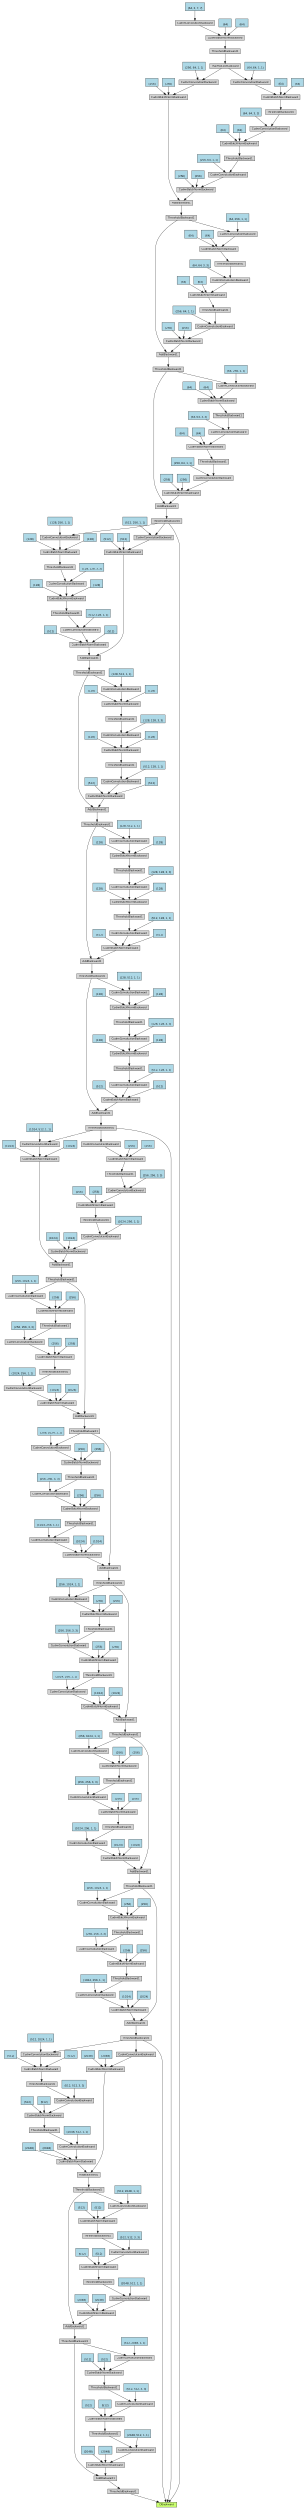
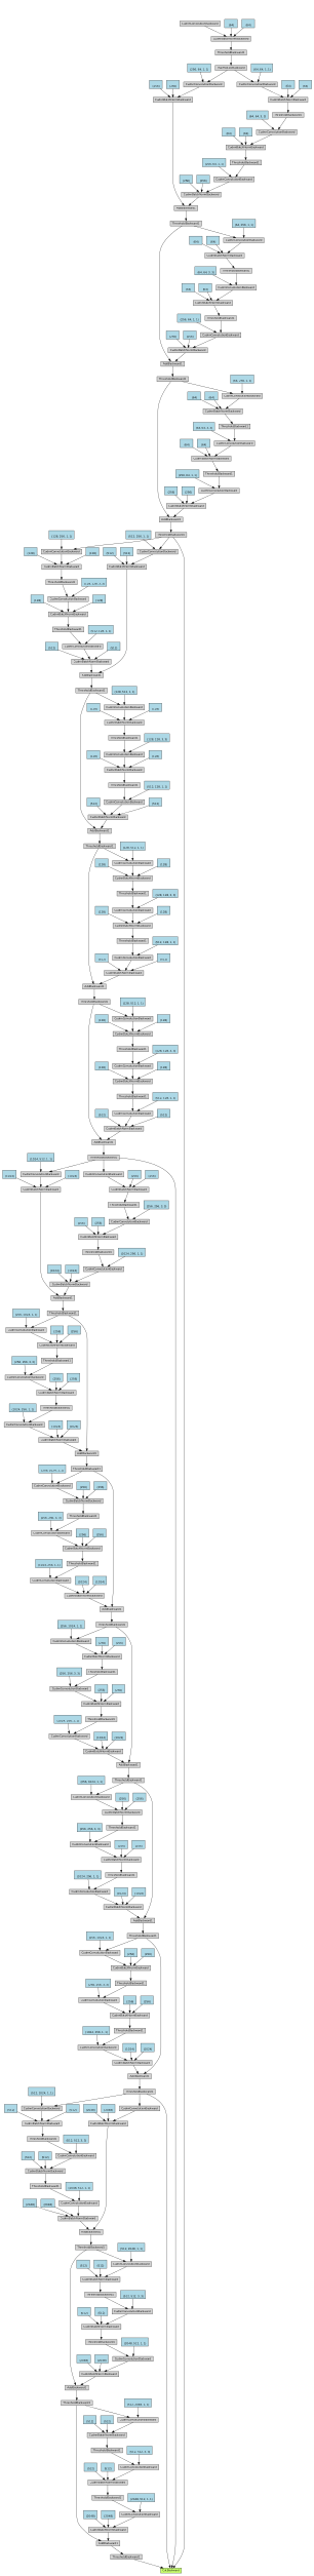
  digraph {
    fontname=Nunito
    node [align=left fontname=Nunito fontsize=12 ranksep=0.1 shape=box style=filled]
    edge [fontname=Nunito]
-   n1 [fillcolor=darkolivegreen1 height=0.2 label=DBackward]
+   n1 [fillcolor=darkolivegreen1 height=0.2 label=CatBackward]
    n2 [height=0.2 label=ThresholdBackward1]
    n3 [height=0.2 label=CudnnConvolutionBackward]
    n4 [height=0.2 label=CudnnConvolutionBackward]
    n5 [height=0.2 label=CudnnBatchNormBackward]
    n6 [height=0.2 label=CudnnBatchNormBackward]
    n7 [height=0.2 label=AddBackward1]
    n8 [height=0.2 label=CudnnBatchNormBackward]
    n9 [height=0.2 label=CudnnConvolutionBackward]
    n10 [height=0.2 label=ThresholdBackward1]
    n11 [height=0.2 label=CudnnBatchNormBackward]
    n12 [height=0.2 label=CudnnConvolutionBackward]
    n13 [height=0.2 label=ThresholdBackward1]
    n14 [height=0.2 label=CudnnBatchNormBackward]
    n15 [height=0.2 label=CudnnConvolutionBackward]
    n16 [height=0.2 label=ThresholdBackward1]
    n17 [height=0.2 label=AddBackward1]
    n18 [height=0.2 label=CudnnBatchNormBackward]
    n19 [height=0.2 label=CudnnConvolutionBackward]
    n20 [height=0.2 label=ThresholdBackward1]
    n21 [height=0.2 label=CudnnBatchNormBackward]
    n22 [height=0.2 label=CudnnConvolutionBackward]
    n23 [height=0.2 label=ThresholdBackward1]
    n24 [height=0.2 label=CudnnBatchNormBackward]
    n25 [height=0.2 label=CudnnConvolutionBackward]
    n26 [height=0.2 label=ThresholdBackward1]
    n27 [height=0.2 label=AddBackward1]
    n28 [height=0.2 label=CudnnBatchNormBackward]
    n29 [height=0.2 label=CudnnConvolutionBackward]
    n30 [height=0.2 label=ThresholdBackward1]
    n31 [height=0.2 label=CudnnBatchNormBackward]
    n32 [height=0.2 label=CudnnConvolutionBackward]
    n33 [height=0.2 label=ThresholdBackward1]
    n34 [height=0.2 label=CudnnBatchNormBackward]
    n35 [height=0.2 label=CudnnConvolutionBackward]
    n36 [height=0.2 label=MaxPool2DBackward]
    n37 [height=0.2 label=CudnnConvolutionBackward]
    n38 [height=0.2 label=CudnnBatchNormBackward]
    n39 [height=0.2 label=ThresholdBackward1]
    n40 [height=0.2 label=CudnnBatchNormBackward]
    n41 [height=0.2 label=CudnnConvolutionBackward]
-   n42 [fillcolor=lightblue height=0.2 label="\n (64, 3, 7, 7)"]
    n43 [fillcolor=lightblue height=0.2 label="\n (64)"]
    n44 [fillcolor=lightblue height=0.2 label="\n (64)"]
    n45 [fillcolor=lightblue height=0.2 label="\n (64, 64, 1, 1)"]
    n46 [fillcolor=lightblue height=0.2 label="\n (64)"]
    n47 [fillcolor=lightblue height=0.2 label="\n (64)"]
    n48 [fillcolor=lightblue height=0.2 label="\n (64, 64, 3, 3)"]
    n49 [fillcolor=lightblue height=0.2 label="\n (64)"]
    n50 [fillcolor=lightblue height=0.2 label="\n (64)"]
    n51 [fillcolor=lightblue height=0.2 label="\n (256, 64, 1, 1)"]
    n52 [fillcolor=lightblue height=0.2 label="\n (256)"]
    n53 [fillcolor=lightblue height=0.2 label="\n (256)"]
    n54 [fillcolor=lightblue height=0.2 label="\n (256, 64, 1, 1)"]
    n55 [fillcolor=lightblue height=0.2 label="\n (256)"]
    n56 [fillcolor=lightblue height=0.2 label="\n (256)"]
    n57 [fillcolor=lightblue height=0.2 label="\n (64, 256, 1, 1)"]
    n58 [fillcolor=lightblue height=0.2 label="\n (64)"]
    n59 [fillcolor=lightblue height=0.2 label="\n (64)"]
    n60 [fillcolor=lightblue height=0.2 label="\n (64, 64, 3, 3)"]
    n61 [fillcolor=lightblue height=0.2 label="\n (64)"]
    n62 [fillcolor=lightblue height=0.2 label="\n (64)"]
    n63 [fillcolor=lightblue height=0.2 label="\n (256, 64, 1, 1)"]
    n64 [fillcolor=lightblue height=0.2 label="\n (256)"]
    n65 [fillcolor=lightblue height=0.2 label="\n (256)"]
    n66 [fillcolor=lightblue height=0.2 label="\n (64, 256, 1, 1)"]
    n67 [fillcolor=lightblue height=0.2 label="\n (64)"]
    n68 [fillcolor=lightblue height=0.2 label="\n (64)"]
    n69 [fillcolor=lightblue height=0.2 label="\n (64, 64, 3, 3)"]
    n70 [fillcolor=lightblue height=0.2 label="\n (64)"]
    n71 [fillcolor=lightblue height=0.2 label="\n (64)"]
    n72 [fillcolor=lightblue height=0.2 label="\n (256, 64, 1, 1)"]
    n73 [fillcolor=lightblue height=0.2 label="\n (256)"]
    n74 [fillcolor=lightblue height=0.2 label="\n (256)"]
    n75 [height=0.2 label=ThresholdBackward1]
    n76 [height=0.2 label=CudnnConvolutionBackward]
    n77 [height=0.2 label=CudnnConvolutionBackward]
    n78 [height=0.2 label=CudnnBatchNormBackward]
    n79 [height=0.2 label=CudnnBatchNormBackward]
    n80 [height=0.2 label=AddBackward1]
    n81 [height=0.2 label=CudnnBatchNormBackward]
    n82 [height=0.2 label=CudnnConvolutionBackward]
    n83 [height=0.2 label=ThresholdBackward1]
    n84 [height=0.2 label=CudnnBatchNormBackward]
    n85 [height=0.2 label=CudnnConvolutionBackward]
    n86 [height=0.2 label=ThresholdBackward1]
    n87 [height=0.2 label=CudnnBatchNormBackward]
    n88 [height=0.2 label=CudnnConvolutionBackward]
    n89 [height=0.2 label=ThresholdBackward1]
    n90 [height=0.2 label=AddBackward1]
    n91 [height=0.2 label=CudnnBatchNormBackward]
    n92 [height=0.2 label=CudnnConvolutionBackward]
    n93 [height=0.2 label=ThresholdBackward1]
    n94 [height=0.2 label=CudnnBatchNormBackward]
    n95 [height=0.2 label=CudnnConvolutionBackward]
    n96 [height=0.2 label=ThresholdBackward1]
    n97 [height=0.2 label=CudnnBatchNormBackward]
    n98 [height=0.2 label=CudnnConvolutionBackward]
    n99 [height=0.2 label=ThresholdBackward1]
    n100 [height=0.2 label=AddBackward1]
    n101 [height=0.2 label=CudnnBatchNormBackward]
    n102 [height=0.2 label=CudnnConvolutionBackward]
    n103 [height=0.2 label=ThresholdBackward1]
    n104 [height=0.2 label=CudnnBatchNormBackward]
    n105 [height=0.2 label=CudnnConvolutionBackward]
    n106 [height=0.2 label=ThresholdBackward1]
    n107 [height=0.2 label=CudnnBatchNormBackward]
    n108 [height=0.2 label=CudnnConvolutionBackward]
    n109 [height=0.2 label=ThresholdBackward1]
    n110 [height=0.2 label=AddBackward1]
    n111 [height=0.2 label=CudnnBatchNormBackward]
    n112 [height=0.2 label=CudnnConvolutionBackward]
    n113 [height=0.2 label=ThresholdBackward1]
    n114 [height=0.2 label=CudnnBatchNormBackward]
    n115 [height=0.2 label=CudnnConvolutionBackward]
    n116 [height=0.2 label=ThresholdBackward1]
    n117 [fillcolor=lightblue height=0.2 label="\n (128, 256, 1, 1)"]
    n118 [fillcolor=lightblue height=0.2 label="\n (128)"]
    n119 [fillcolor=lightblue height=0.2 label="\n (128)"]
    n120 [fillcolor=lightblue height=0.2 label="\n (128, 128, 3, 3)"]
    n121 [fillcolor=lightblue height=0.2 label="\n (128)"]
    n122 [fillcolor=lightblue height=0.2 label="\n (128)"]
    n123 [fillcolor=lightblue height=0.2 label="\n (512, 128, 1, 1)"]
    n124 [fillcolor=lightblue height=0.2 label="\n (512)"]
    n125 [fillcolor=lightblue height=0.2 label="\n (512)"]
    n126 [fillcolor=lightblue height=0.2 label="\n (512, 256, 1, 1)"]
    n127 [fillcolor=lightblue height=0.2 label="\n (512)"]
    n128 [fillcolor=lightblue height=0.2 label="\n (512)"]
    n129 [fillcolor=lightblue height=0.2 label="\n (128, 512, 1, 1)"]
    n130 [fillcolor=lightblue height=0.2 label="\n (128)"]
    n131 [fillcolor=lightblue height=0.2 label="\n (128)"]
    n132 [fillcolor=lightblue height=0.2 label="\n (128, 128, 3, 3)"]
    n133 [fillcolor=lightblue height=0.2 label="\n (128)"]
    n134 [fillcolor=lightblue height=0.2 label="\n (128)"]
    n135 [fillcolor=lightblue height=0.2 label="\n (512, 128, 1, 1)"]
    n136 [fillcolor=lightblue height=0.2 label="\n (512)"]
    n137 [fillcolor=lightblue height=0.2 label="\n (512)"]
    n138 [fillcolor=lightblue height=0.2 label="\n (128, 512, 1, 1)"]
    n139 [fillcolor=lightblue height=0.2 label="\n (128)"]
    n140 [fillcolor=lightblue height=0.2 label="\n (128)"]
    n141 [fillcolor=lightblue height=0.2 label="\n (128, 128, 3, 3)"]
    n142 [fillcolor=lightblue height=0.2 label="\n (128)"]
    n143 [fillcolor=lightblue height=0.2 label="\n (128)"]
    n144 [fillcolor=lightblue height=0.2 label="\n (512, 128, 1, 1)"]
    n145 [fillcolor=lightblue height=0.2 label="\n (512)"]
    n146 [fillcolor=lightblue height=0.2 label="\n (512)"]
    n147 [fillcolor=lightblue height=0.2 label="\n (128, 512, 1, 1)"]
    n148 [fillcolor=lightblue height=0.2 label="\n (128)"]
    n149 [fillcolor=lightblue height=0.2 label="\n (128)"]
    n150 [fillcolor=lightblue height=0.2 label="\n (128, 128, 3, 3)"]
    n151 [fillcolor=lightblue height=0.2 label="\n (128)"]
    n152 [fillcolor=lightblue height=0.2 label="\n (128)"]
    n153 [fillcolor=lightblue height=0.2 label="\n (512, 128, 1, 1)"]
    n154 [fillcolor=lightblue height=0.2 label="\n (512)"]
    n155 [fillcolor=lightblue height=0.2 label="\n (512)"]
    n156 [height=0.2 label=ThresholdBackward1]
    n157 [height=0.2 label=CudnnConvolutionBackward]
    n158 [height=0.2 label=CudnnConvolutionBackward]
    n159 [height=0.2 label=CudnnBatchNormBackward]
    n160 [height=0.2 label=CudnnBatchNormBackward]
    n161 [height=0.2 label=AddBackward1]
    n162 [height=0.2 label=CudnnBatchNormBackward]
    n163 [height=0.2 label=CudnnConvolutionBackward]
    n164 [height=0.2 label=ThresholdBackward1]
    n165 [height=0.2 label=CudnnBatchNormBackward]
    n166 [height=0.2 label=CudnnConvolutionBackward]
    n167 [height=0.2 label=ThresholdBackward1]
    n168 [height=0.2 label=CudnnBatchNormBackward]
    n169 [height=0.2 label=CudnnConvolutionBackward]
    n170 [height=0.2 label=ThresholdBackward1]
    n171 [height=0.2 label=AddBackward1]
    n172 [height=0.2 label=CudnnBatchNormBackward]
    n173 [height=0.2 label=CudnnConvolutionBackward]
    n174 [height=0.2 label=ThresholdBackward1]
    n175 [height=0.2 label=CudnnBatchNormBackward]
    n176 [height=0.2 label=CudnnConvolutionBackward]
    n177 [height=0.2 label=ThresholdBackward1]
    n178 [height=0.2 label=CudnnBatchNormBackward]
    n179 [height=0.2 label=CudnnConvolutionBackward]
    n180 [height=0.2 label=ThresholdBackward1]
    n181 [height=0.2 label=AddBackward1]
    n182 [height=0.2 label=CudnnBatchNormBackward]
    n183 [height=0.2 label=CudnnConvolutionBackward]
    n184 [height=0.2 label=ThresholdBackward1]
    n185 [height=0.2 label=CudnnBatchNormBackward]
    n186 [height=0.2 label=CudnnConvolutionBackward]
    n187 [height=0.2 label=ThresholdBackward1]
    n188 [height=0.2 label=CudnnBatchNormBackward]
    n189 [height=0.2 label=CudnnConvolutionBackward]
    n190 [height=0.2 label=ThresholdBackward1]
    n191 [height=0.2 label=AddBackward1]
    n192 [height=0.2 label=CudnnBatchNormBackward]
    n193 [height=0.2 label=CudnnConvolutionBackward]
    n194 [height=0.2 label=ThresholdBackward1]
    n195 [height=0.2 label=CudnnBatchNormBackward]
    n196 [height=0.2 label=CudnnConvolutionBackward]
    n197 [height=0.2 label=ThresholdBackward1]
    n198 [height=0.2 label=CudnnBatchNormBackward]
    n199 [height=0.2 label=CudnnConvolutionBackward]
    n200 [height=0.2 label=ThresholdBackward1]
    n201 [height=0.2 label=AddBackward1]
    n202 [height=0.2 label=CudnnBatchNormBackward]
    n203 [height=0.2 label=CudnnConvolutionBackward]
    n204 [height=0.2 label=ThresholdBackward1]
    n205 [height=0.2 label=CudnnBatchNormBackward]
    n206 [height=0.2 label=CudnnConvolutionBackward]
    n207 [height=0.2 label=ThresholdBackward1]
    n208 [height=0.2 label=CudnnBatchNormBackward]
    n209 [height=0.2 label=CudnnConvolutionBackward]
    n210 [height=0.2 label=ThresholdBackward1]
    n211 [height=0.2 label=AddBackward1]
    n212 [height=0.2 label=CudnnBatchNormBackward]
    n213 [height=0.2 label=CudnnConvolutionBackward]
    n214 [height=0.2 label=ThresholdBackward1]
    n215 [height=0.2 label=CudnnBatchNormBackward]
    n216 [height=0.2 label=CudnnConvolutionBackward]
    n217 [height=0.2 label=ThresholdBackward1]
    n218 [fillcolor=lightblue height=0.2 label="\n (256)"]
    n219 [fillcolor=lightblue height=0.2 label="\n (256)"]
    n220 [fillcolor=lightblue height=0.2 label="\n (256, 256, 3, 3)"]
    n221 [fillcolor=lightblue height=0.2 label="\n (256)"]
    n222 [fillcolor=lightblue height=0.2 label="\n (256)"]
    n223 [fillcolor=lightblue height=0.2 label="\n (1024, 256, 1, 1)"]
    n224 [fillcolor=lightblue height=0.2 label="\n (1024)"]
    n225 [fillcolor=lightblue height=0.2 label="\n (1024)"]
    n226 [fillcolor=lightblue height=0.2 label="\n (1024, 512, 1, 1)"]
    n227 [fillcolor=lightblue height=0.2 label="\n (1024)"]
    n228 [fillcolor=lightblue height=0.2 label="\n (1024)"]
    n229 [fillcolor=lightblue height=0.2 label="\n (256, 1024, 1, 1)"]
    n230 [fillcolor=lightblue height=0.2 label="\n (256)"]
    n231 [fillcolor=lightblue height=0.2 label="\n (256)"]
    n232 [fillcolor=lightblue height=0.2 label="\n (256, 256, 3, 3)"]
    n233 [fillcolor=lightblue height=0.2 label="\n (256)"]
    n234 [fillcolor=lightblue height=0.2 label="\n (256)"]
    n235 [fillcolor=lightblue height=0.2 label="\n (1024, 256, 1, 1)"]
    n236 [fillcolor=lightblue height=0.2 label="\n (1024)"]
    n237 [fillcolor=lightblue height=0.2 label="\n (1024)"]
    n238 [fillcolor=lightblue height=0.2 label="\n (256, 1024, 1, 1)"]
    n239 [fillcolor=lightblue height=0.2 label="\n (256)"]
    n240 [fillcolor=lightblue height=0.2 label="\n (256)"]
    n241 [fillcolor=lightblue height=0.2 label="\n (256, 256, 3, 3)"]
    n242 [fillcolor=lightblue height=0.2 label="\n (256)"]
    n243 [fillcolor=lightblue height=0.2 label="\n (256)"]
    n244 [fillcolor=lightblue height=0.2 label="\n (1024, 256, 1, 1)"]
    n245 [fillcolor=lightblue height=0.2 label="\n (1024)"]
    n246 [fillcolor=lightblue height=0.2 label="\n (1024)"]
    n247 [fillcolor=lightblue height=0.2 label="\n (256, 1024, 1, 1)"]
    n248 [fillcolor=lightblue height=0.2 label="\n (256)"]
    n249 [fillcolor=lightblue height=0.2 label="\n (256)"]
    n250 [fillcolor=lightblue height=0.2 label="\n (256, 256, 3, 3)"]
    n251 [fillcolor=lightblue height=0.2 label="\n (256)"]
    n252 [fillcolor=lightblue height=0.2 label="\n (256)"]
    n253 [fillcolor=lightblue height=0.2 label="\n (1024, 256, 1, 1)"]
    n254 [fillcolor=lightblue height=0.2 label="\n (1024)"]
    n255 [fillcolor=lightblue height=0.2 label="\n (1024)"]
    n256 [fillcolor=lightblue height=0.2 label="\n (256, 1024, 1, 1)"]
    n257 [fillcolor=lightblue height=0.2 label="\n (256)"]
    n258 [fillcolor=lightblue height=0.2 label="\n (256)"]
    n259 [fillcolor=lightblue height=0.2 label="\n (256, 256, 3, 3)"]
    n260 [fillcolor=lightblue height=0.2 label="\n (256)"]
    n261 [fillcolor=lightblue height=0.2 label="\n (256)"]
    n262 [fillcolor=lightblue height=0.2 label="\n (1024, 256, 1, 1)"]
    n263 [fillcolor=lightblue height=0.2 label="\n (1024)"]
    n264 [fillcolor=lightblue height=0.2 label="\n (1024)"]
    n265 [fillcolor=lightblue height=0.2 label="\n (256, 1024, 1, 1)"]
    n266 [fillcolor=lightblue height=0.2 label="\n (256)"]
    n267 [fillcolor=lightblue height=0.2 label="\n (256)"]
    n268 [fillcolor=lightblue height=0.2 label="\n (256, 256, 3, 3)"]
    n269 [fillcolor=lightblue height=0.2 label="\n (256)"]
    n270 [fillcolor=lightblue height=0.2 label="\n (256)"]
    n271 [fillcolor=lightblue height=0.2 label="\n (1024, 256, 1, 1)"]
    n272 [fillcolor=lightblue height=0.2 label="\n (1024)"]
    n273 [fillcolor=lightblue height=0.2 label="\n (1024)"]
    n274 [height=0.2 label=ThresholdBackward1]
    n275 [height=0.2 label=AddBackward1]
    n276 [height=0.2 label=CudnnBatchNormBackward]
    n277 [height=0.2 label=CudnnConvolutionBackward]
    n278 [height=0.2 label=ThresholdBackward1]
    n279 [height=0.2 label=CudnnBatchNormBackward]
    n280 [height=0.2 label=CudnnConvolutionBackward]
    n281 [height=0.2 label=ThresholdBackward1]
    n282 [height=0.2 label=CudnnBatchNormBackward]
    n283 [height=0.2 label=CudnnConvolutionBackward]
    n284 [height=0.2 label=ThresholdBackward1]
    n285 [height=0.2 label=AddBackward1]
    n286 [height=0.2 label=CudnnBatchNormBackward]
    n287 [height=0.2 label=CudnnConvolutionBackward]
    n288 [height=0.2 label=ThresholdBackward1]
    n289 [height=0.2 label=CudnnBatchNormBackward]
    n290 [height=0.2 label=CudnnConvolutionBackward]
    n291 [height=0.2 label=ThresholdBackward1]
    n292 [height=0.2 label=CudnnBatchNormBackward]
    n293 [height=0.2 label=CudnnConvolutionBackward]
    n294 [height=0.2 label=ThresholdBackward1]
    n295 [height=0.2 label=AddBackward1]
    n296 [height=0.2 label=CudnnBatchNormBackward]
    n297 [height=0.2 label=CudnnConvolutionBackward]
    n298 [height=0.2 label=ThresholdBackward1]
    n299 [height=0.2 label=CudnnBatchNormBackward]
    n300 [height=0.2 label=CudnnConvolutionBackward]
    n301 [height=0.2 label=ThresholdBackward1]
    n302 [fillcolor=lightblue height=0.2 label="\n (512, 1024, 1, 1)"]
    n303 [fillcolor=lightblue height=0.2 label="\n (512)"]
    n304 [fillcolor=lightblue height=0.2 label="\n (512)"]
    n305 [fillcolor=lightblue height=0.2 label="\n (512, 512, 3, 3)"]
    n306 [fillcolor=lightblue height=0.2 label="\n (512)"]
    n307 [fillcolor=lightblue height=0.2 label="\n (512)"]
    n308 [fillcolor=lightblue height=0.2 label="\n (2048, 512, 1, 1)"]
    n309 [fillcolor=lightblue height=0.2 label="\n (2048)"]
    n310 [fillcolor=lightblue height=0.2 label="\n (2048)"]
    n311 [fillcolor=lightblue height=0.2 label="\n (2048)"]
    n312 [fillcolor=lightblue height=0.2 label="\n (2048)"]
    n313 [fillcolor=lightblue height=0.2 label="\n (512, 2048, 1, 1)"]
    n314 [fillcolor=lightblue height=0.2 label="\n (512)"]
    n315 [fillcolor=lightblue height=0.2 label="\n (512)"]
    n316 [fillcolor=lightblue height=0.2 label="\n (512, 512, 3, 3)"]
    n317 [fillcolor=lightblue height=0.2 label="\n (512)"]
    n318 [fillcolor=lightblue height=0.2 label="\n (512)"]
    n319 [fillcolor=lightblue height=0.2 label="\n (2048, 512, 1, 1)"]
    n320 [fillcolor=lightblue height=0.2 label="\n (2048)"]
    n321 [fillcolor=lightblue height=0.2 label="\n (2048)"]
    n322 [fillcolor=lightblue height=0.2 label="\n (512, 2048, 1, 1)"]
    n323 [fillcolor=lightblue height=0.2 label="\n (512)"]
    n324 [fillcolor=lightblue height=0.2 label="\n (512)"]
    n325 [fillcolor=lightblue height=0.2 label="\n (512, 512, 3, 3)"]
    n326 [fillcolor=lightblue height=0.2 label="\n (512)"]
    n327 [fillcolor=lightblue height=0.2 label="\n (512)"]
    n328 [fillcolor=lightblue height=0.2 label="\n (2048, 512, 1, 1)"]
    n329 [fillcolor=lightblue height=0.2 label="\n (2048)"]
    n330 [fillcolor=lightblue height=0.2 label="\n (2048)"]
    n2 -> n1
    n2 -> n3
    n2 -> n4
    n3 -> n5
    n4 -> n6
    n5 -> n116
    n6 -> n110
    n7 -> n2
    n8 -> n7
    n9 -> n8
    n10 -> n9
    n11 -> n10
    n12 -> n11
    n13 -> n12
    n14 -> n13
    n15 -> n14
    n16 -> n7
    n16 -> n15
    n17 -> n16
    n18 -> n17
    n19 -> n18
    n20 -> n19
    n21 -> n20
    n22 -> n21
    n23 -> n22
    n24 -> n23
    n25 -> n24
    n26 -> n17
    n26 -> n25
    n27 -> n26
    n28 -> n27
    n29 -> n28
    n30 -> n29
    n31 -> n30
    n32 -> n31
    n33 -> n32
    n34 -> n33
    n35 -> n34
    n36 -> n35
    n36 -> n37
    n37 -> n38
    n38 -> n27
    n39 -> n36
    n40 -> n39
    n41 -> n40
-   n42 -> n41
    n43 -> n40
    n44 -> n40
    n45 -> n35
    n46 -> n34
    n47 -> n34
    n48 -> n32
    n49 -> n31
    n50 -> n31
    n51 -> n29
    n52 -> n28
    n53 -> n28
    n54 -> n37
    n55 -> n38
    n56 -> n38
    n57 -> n25
    n58 -> n24
    n59 -> n24
    n60 -> n22
    n61 -> n21
    n62 -> n21
    n63 -> n19
    n64 -> n18
    n65 -> n18
    n66 -> n15
    n67 -> n14
    n68 -> n14
    n69 -> n12
    n70 -> n11
    n71 -> n11
    n72 -> n9
    n73 -> n8
    n74 -> n8
    n75 -> n1
    n75 -> n76
    n75 -> n77
    n76 -> n78
    n77 -> n79
    n78 -> n217
    n79 -> n211
    n80 -> n75
    n81 -> n80
    n82 -> n81
    n83 -> n82
    n84 -> n83
    n85 -> n84
    n86 -> n85
    n87 -> n86
    n88 -> n87
    n89 -> n80
    n89 -> n88
    n90 -> n89
    n91 -> n90
    n92 -> n91
    n93 -> n92
    n94 -> n93
    n95 -> n94
    n96 -> n95
    n97 -> n96
    n98 -> n97
    n99 -> n90
    n99 -> n98
    n100 -> n99
    n101 -> n100
    n102 -> n101
    n103 -> n102
    n104 -> n103
    n105 -> n104
    n106 -> n105
    n107 -> n106
    n108 -> n107
    n109 -> n100
    n109 -> n108
    n110 -> n109
    n111 -> n110
    n112 -> n111
    n113 -> n112
    n114 -> n113
    n115 -> n114
    n116 -> n115
    n117 -> n3
    n118 -> n5
    n119 -> n5
    n120 -> n115
    n121 -> n114
    n122 -> n114
    n123 -> n112
    n124 -> n111
    n125 -> n111
    n126 -> n4
    n127 -> n6
    n128 -> n6
    n129 -> n108
    n130 -> n107
    n131 -> n107
    n132 -> n105
    n133 -> n104
    n134 -> n104
    n135 -> n102
    n136 -> n101
    n137 -> n101
    n138 -> n98
    n139 -> n97
    n140 -> n97
    n141 -> n95
    n142 -> n94
    n143 -> n94
    n144 -> n92
    n145 -> n91
    n146 -> n91
    n147 -> n88
    n148 -> n87
    n149 -> n87
    n150 -> n85
    n151 -> n84
    n152 -> n84
    n153 -> n82
    n154 -> n81
    n155 -> n81
    n156 -> n1
    n156 -> n157
    n156 -> n158
    n157 -> n159
    n158 -> n160
    n159 -> n301
    n160 -> n295
    n161 -> n156
    n162 -> n161
    n163 -> n162
    n164 -> n163
    n165 -> n164
    n166 -> n165
    n167 -> n166
    n168 -> n167
    n169 -> n168
    n170 -> n161
    n170 -> n169
    n171 -> n170
    n172 -> n171
    n173 -> n172
    n174 -> n173
    n175 -> n174
    n176 -> n175
    n177 -> n176
    n178 -> n177
    n179 -> n178
    n180 -> n171
    n180 -> n179
    n181 -> n180
    n182 -> n181
    n183 -> n182
    n184 -> n183
    n185 -> n184
    n186 -> n185
    n187 -> n186
    n188 -> n187
    n189 -> n188
    n190 -> n181
    n190 -> n189
    n191 -> n190
    n192 -> n191
    n193 -> n192
    n194 -> n193
    n195 -> n194
    n196 -> n195
    n197 -> n196
    n198 -> n197
    n199 -> n198
    n200 -> n191
    n200 -> n199
    n201 -> n200
    n202 -> n201
    n203 -> n202
    n204 -> n203
    n205 -> n204
    n206 -> n205
    n207 -> n206
    n208 -> n207
    n209 -> n208
    n210 -> n201
    n210 -> n209
    n211 -> n210
    n212 -> n211
    n213 -> n212
    n214 -> n213
    n215 -> n214
    n216 -> n215
    n217 -> n216
    n218 -> n78
    n219 -> n78
    n220 -> n216
    n221 -> n215
    n222 -> n215
    n223 -> n213
    n224 -> n212
    n225 -> n212
    n226 -> n77
    n227 -> n79
    n228 -> n79
    n229 -> n209
    n230 -> n208
    n231 -> n208
    n232 -> n206
    n233 -> n205
    n234 -> n205
    n235 -> n203
    n236 -> n202
    n237 -> n202
    n238 -> n199
    n239 -> n198
    n240 -> n198
    n241 -> n196
    n242 -> n195
    n243 -> n195
    n244 -> n193
    n245 -> n192
    n246 -> n192
    n247 -> n189
    n248 -> n188
    n249 -> n188
    n250 -> n186
    n251 -> n185
    n252 -> n185
    n253 -> n183
    n254 -> n182
    n255 -> n182
    n256 -> n179
    n257 -> n178
    n258 -> n178
    n259 -> n176
    n260 -> n175
    n261 -> n175
    n262 -> n173
    n263 -> n172
    n264 -> n172
    n265 -> n169
    n266 -> n168
    n267 -> n168
    n268 -> n166
    n269 -> n165
    n270 -> n165
    n271 -> n163
    n272 -> n162
    n273 -> n162
    n274 -> n1
    n275 -> n274
    n276 -> n275
    n277 -> n276
    n278 -> n277
    n279 -> n278
    n280 -> n279
    n281 -> n280
    n282 -> n281
    n283 -> n282
    n284 -> n275
    n284 -> n283
    n285 -> n284
    n286 -> n285
    n287 -> n286
    n288 -> n287
    n289 -> n288
    n290 -> n289
    n291 -> n290
    n292 -> n291
    n293 -> n292
    n294 -> n285
    n294 -> n293
    n295 -> n294
    n296 -> n295
    n297 -> n296
    n298 -> n297
    n299 -> n298
    n300 -> n299
    n301 -> n300
    n302 -> n157
    n303 -> n159
    n304 -> n159
    n305 -> n300
    n306 -> n299
    n307 -> n299
    n308 -> n297
    n309 -> n296
    n310 -> n296
    n311 -> n160
    n312 -> n160
    n313 -> n293
    n314 -> n292
    n315 -> n292
    n316 -> n290
    n317 -> n289
    n318 -> n289
    n319 -> n287
    n320 -> n286
    n321 -> n286
    n322 -> n283
    n323 -> n282
    n324 -> n282
    n325 -> n280
    n326 -> n279
    n327 -> n279
    n328 -> n277
    n329 -> n276
    n330 -> n276
  }
